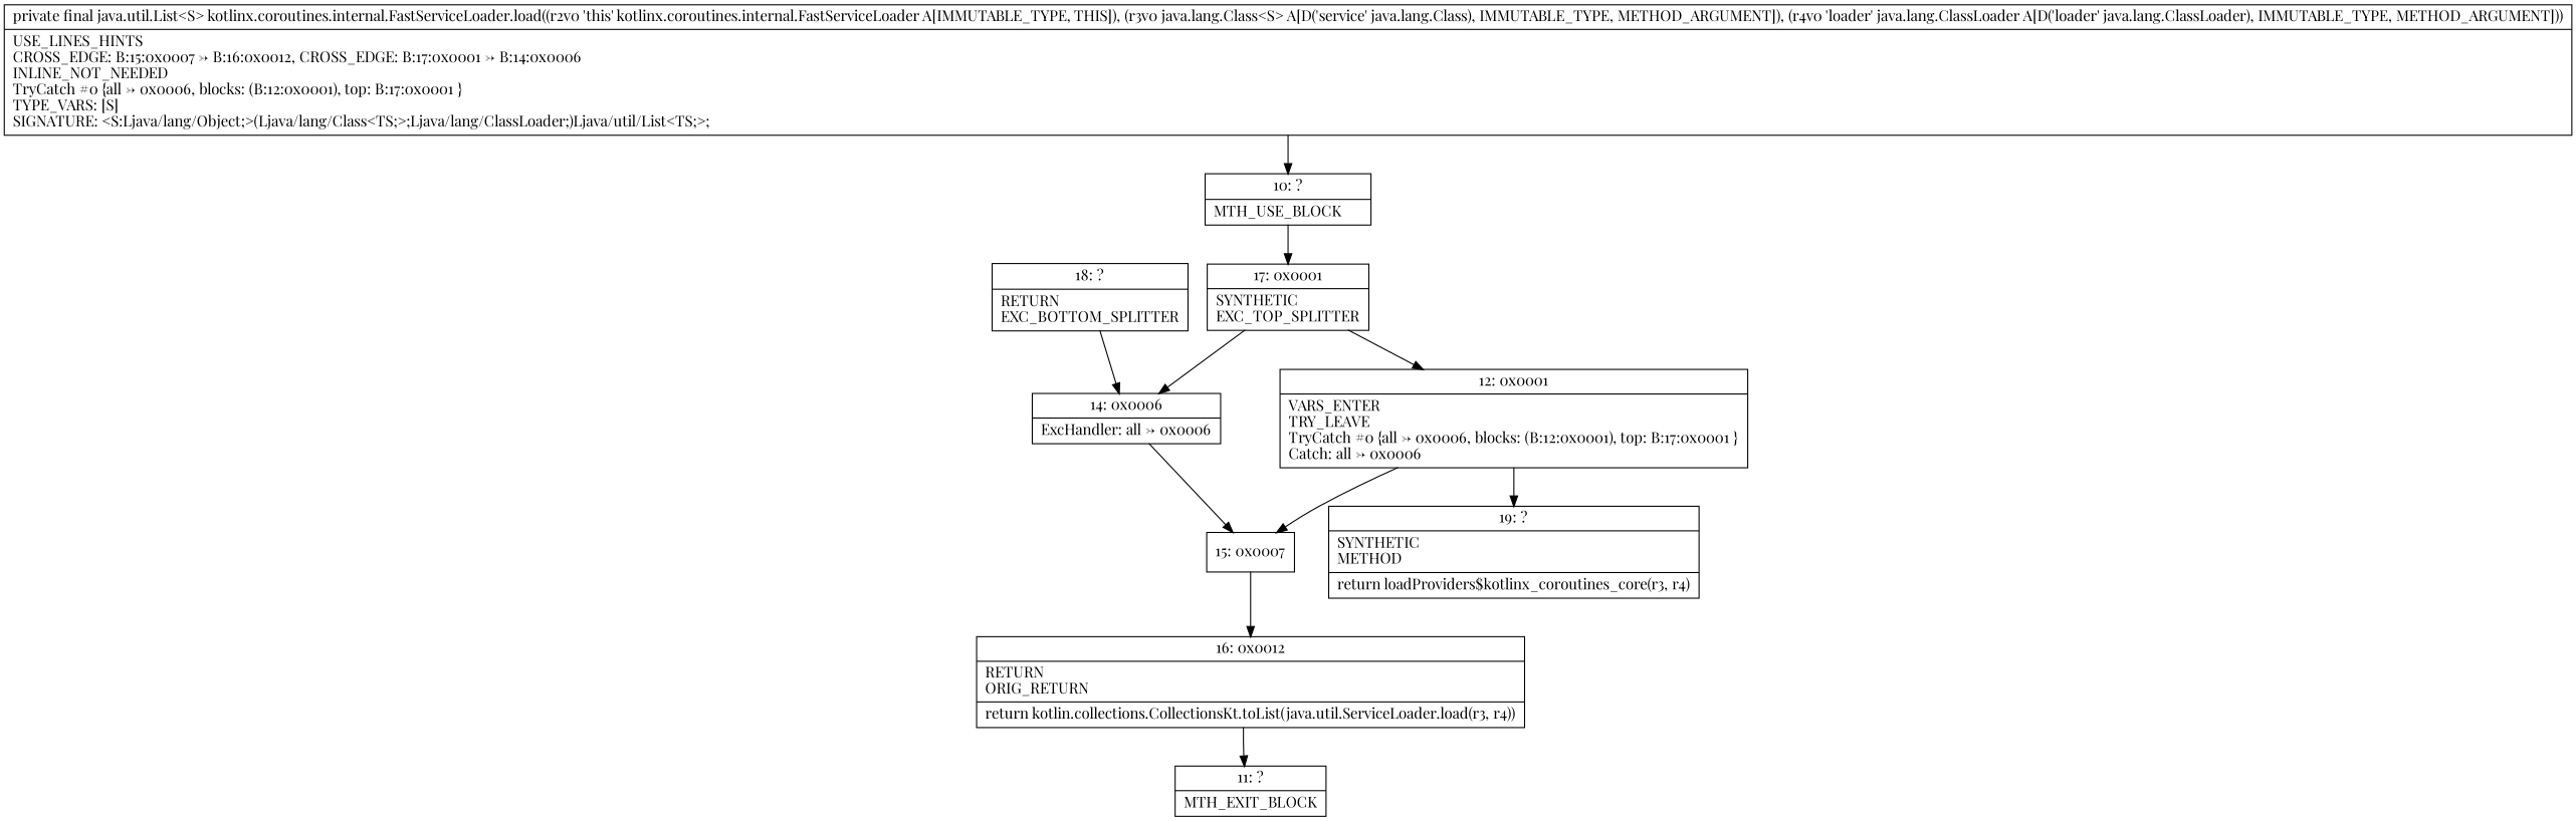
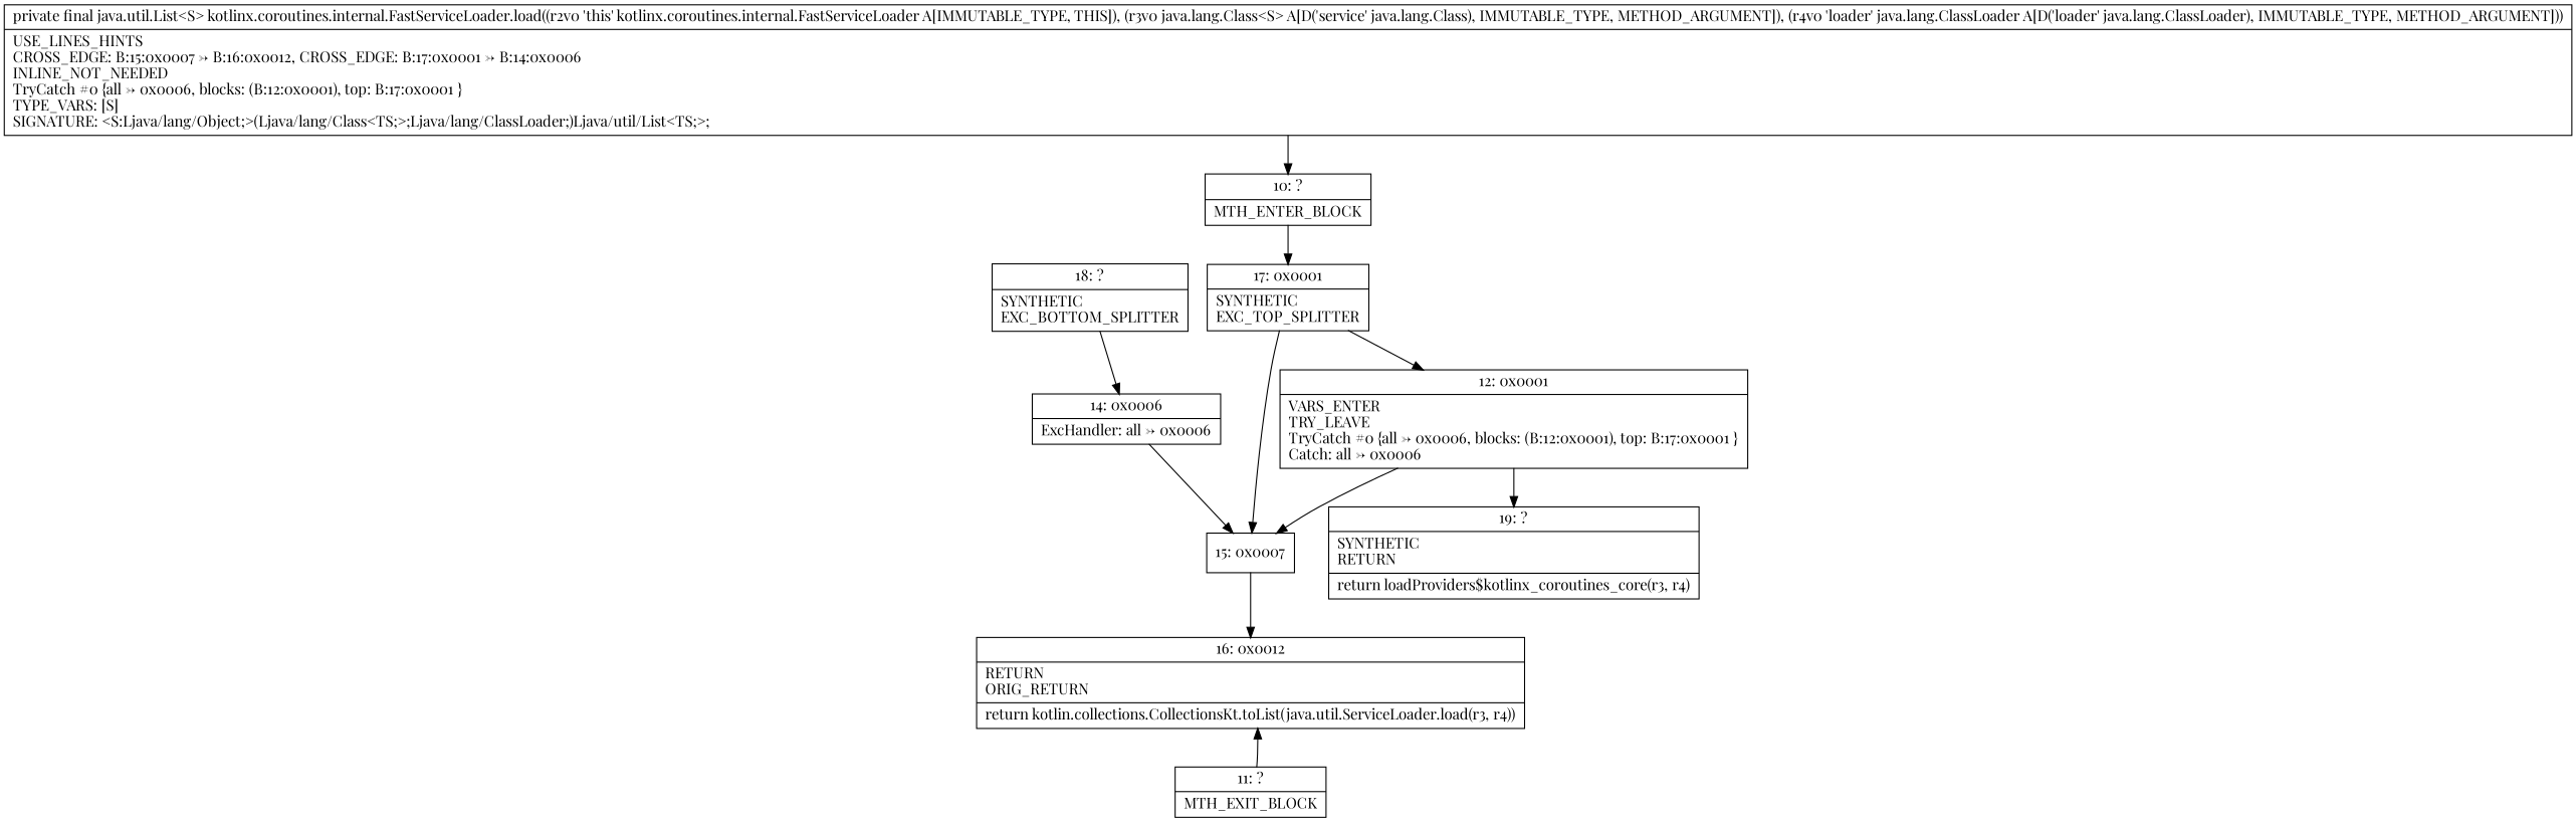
  digraph {
    fontname="Playfair Display"
    node [fontname="Playfair Display" shape=record]
    edge [fontname="Playfair Display"]
-   n1 [label="{10\:\ ?|MTH_USE_BLOCK\l}"]
+   n1 [label="{10\:\ ?|MTH_ENTER_BLOCK\l}"]
    n2 [label="{17\:\ 0x0001|SYNTHETIC\lEXC_TOP_SPLITTER\l}"]
    n3 [label="{12\:\ 0x0001|VARS_ENTER\lTRY_LEAVE\lTryCatch #0 \{all \-\> 0x0006, blocks: (B:12:0x0001), top: B:17:0x0001 \}\lCatch: all \-\> 0x0006\l}"]
    n4 [label="{14\:\ 0x0006|ExcHandler: all \-\> 0x0006\l}"]
-   n5 [label="{19\:\ ?|SYNTHETIC\lMETHOD\l|return loadProviders$kotlinx_coroutines_core(r3, r4)\l}"]
+   n5 [label="{19\:\ ?|SYNTHETIC\lRETURN\l|return loadProviders$kotlinx_coroutines_core(r3, r4)\l}"]
    n6 [label="{15\:\ 0x0007}"]
-   n7 [label="{18\:\ ?|RETURN\lEXC_BOTTOM_SPLITTER\l}"]
+   n7 [label="{18\:\ ?|SYNTHETIC\lEXC_BOTTOM_SPLITTER\l}"]
    n8 [label="{11\:\ ?|MTH_EXIT_BLOCK\l}"]
    n9 [label="{16\:\ 0x0012|RETURN\lORIG_RETURN\l|return kotlin.collections.CollectionsKt.toList(java.util.ServiceLoader.load(r3, r4))\l}"]
    n10 [label="{private final java.util.List\<S\> kotlinx.coroutines.internal.FastServiceLoader.load((r2v0 'this' kotlinx.coroutines.internal.FastServiceLoader A[IMMUTABLE_TYPE, THIS]), (r3v0 java.lang.Class\<S\> A[D('service' java.lang.Class), IMMUTABLE_TYPE, METHOD_ARGUMENT]), (r4v0 'loader' java.lang.ClassLoader A[D('loader' java.lang.ClassLoader), IMMUTABLE_TYPE, METHOD_ARGUMENT]))  | USE_LINES_HINTS\lCROSS_EDGE: B:15:0x0007 \-\> B:16:0x0012, CROSS_EDGE: B:17:0x0001 \-\> B:14:0x0006\lINLINE_NOT_NEEDED\lTryCatch #0 \{all \-\> 0x0006, blocks: (B:12:0x0001), top: B:17:0x0001 \}\lTYPE_VARS: [S]\lSIGNATURE: \<S:Ljava\/lang\/Object;\>(Ljava\/lang\/Class\<TS;\>;Ljava\/lang\/ClassLoader;)Ljava\/util\/List\<TS;\>;\l}"]
    n1 -> n2
    n2 -> n3
-   n2 -> n4
+   n2 -> n6
    n3 -> n5
    n3 -> n6
    n4 -> n6
    n6 -> n9
    n7 -> n4
-   n9 -> n8
+   n8 -> n9
    n10 -> n1
  }
